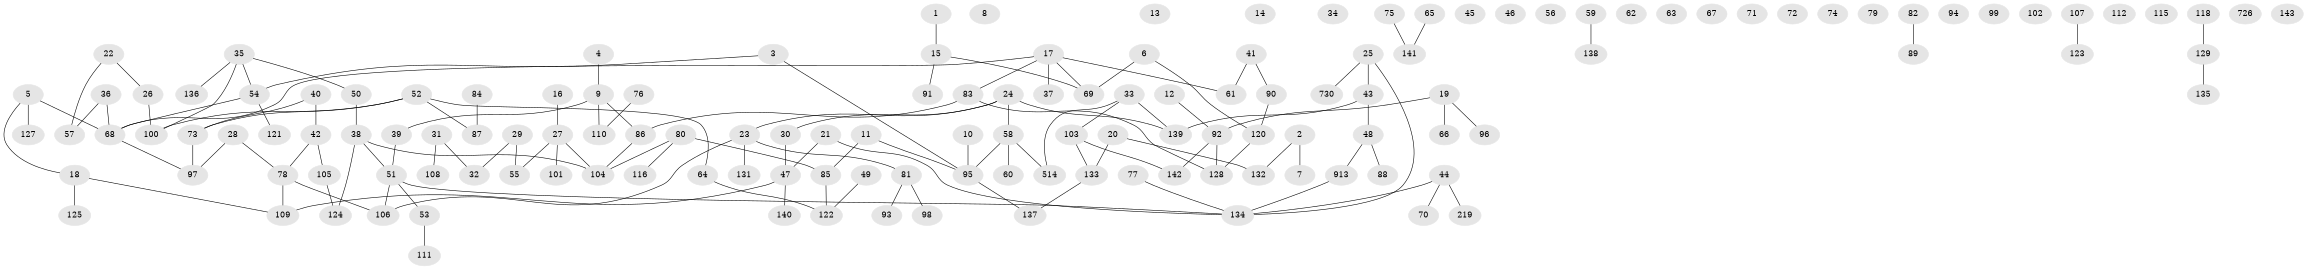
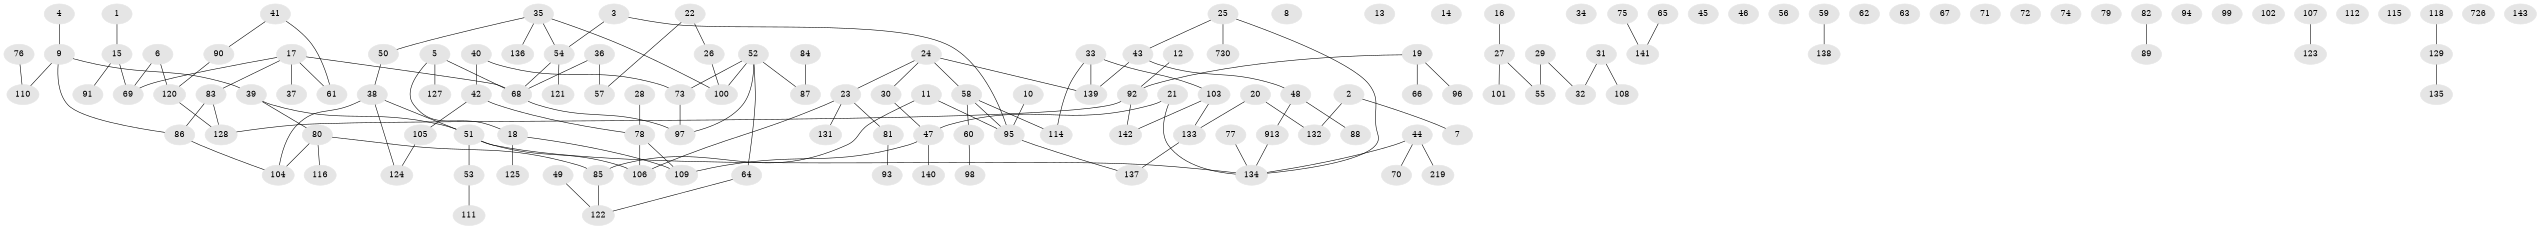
  graph {
    node [color=gray90 style=filled]
    1
    15
    69
    91
    23
    81
    106
    131
    2
    7
    132
    3
    54
    95
    68
    121
    137
    4
    9
    39
    86
    110
    5
    18
    127
    109
    125
    97
    6
    120
    128
    8
    51
    80
    104
    10
    11
    85
    122
    12
    92
    142
    13
    14
    16
    27
    55
    101
    17
    37
    61
    83
    64
    19
    66
    96
    20
    133
    21
    47
    134
    140
    22
    26
    57
    100
    93
    98
    24
    30
    58
    139
-   114 [label=514]
+   114
    60
    25
    43
    n77 [label=730]
    48
    28
    78
    29
    32
    31
    108
    33
    103
    34
    35
    50
    136
    38
    124
    36
    53
    75
    141
    116
    40
    42
    73
    105
    41
    90
    88
    n105 [label=913]
    44
    70
    n108 [label=219]
    45
    46
    49
    111
    52
    87
    56
    59
    138
    62
    63
    65
    67
    71
    72
    74
    76
    77
    79
    82
    89
    84
    94
    99
    102
    107
    123
    112
    115
    118
    129
    135
    n141 [label=726]
    143
    1 -- 15
    15 -- 69
    15 -- 91
    23 -- 81
    23 -- 106
    23 -- 131
    81 -- 93
-   81 -- 98
+   60 -- 98
    2 -- 7
    2 -- 132
    3 -- 54
    3 -- 95
    54 -- 68
    54 -- 121
    95 -- 137
    68 -- 97
    4 -- 9
    9 -- 39
    9 -- 86
    9 -- 110
    39 -- 51
+   39 -- 80
    86 -- 104
    5 -- 68
    5 -- 18
    5 -- 127
    18 -- 109
    18 -- 125
    6 -- 69
    6 -- 120
    120 -- 128
    51 -- 106
    51 -- 134
    51 -- 53
    80 -- 104
    80 -- 85
    80 -- 116
    10 -- 95
    11 -- 95
    11 -- 85
    85 -- 122
    12 -- 92
    92 -- 128
    92 -- 142
    16 -- 27
-   27 -- 104
    27 -- 55
    27 -- 101
    17 -- 69
    17 -- 68
    17 -- 37
    17 -- 61
    17 -- 83
    83 -- 86
    83 -- 128
    64 -- 122
    19 -- 92
    19 -- 66
    19 -- 96
    20 -- 132
    20 -- 133
    133 -- 137
    21 -- 47
    21 -- 134
    47 -- 109
    47 -- 140
    22 -- 26
    22 -- 57
    26 -- 100
    24 -- 23
    24 -- 30
    24 -- 58
    24 -- 139
    30 -- 47
    58 -- 95
    58 -- 114
    58 -- 60
    25 -- 134
    25 -- 43
    25 -- n77
    43 -- 139
    43 -- 48
    48 -- 88
    48 -- n105
    28 -- 78
    78 -- 106
    78 -- 109
    29 -- 55
    29 -- 32
    31 -- 32
    31 -- 108
    33 -- 139
    33 -- 114
    33 -- 103
    103 -- 142
    103 -- 133
    35 -- 54
    35 -- 100
    35 -- 50
    35 -- 136
    50 -- 38
    38 -- 51
    38 -- 104
    38 -- 124
    36 -- 68
    36 -- 57
    53 -- 111
    75 -- 141
    40 -- 42
    40 -- 73
    42 -- 78
    42 -- 105
    73 -- 97
    105 -- 124
    41 -- 61
    41 -- 90
    90 -- 120
    n105 -- 134
    44 -- 134
    44 -- 70
    44 -- n108
    49 -- 122
-   28 -- 97
+   52 -- 97
    52 -- 64
    52 -- 100
    52 -- 73
    52 -- 87
    59 -- 138
    65 -- 141
    76 -- 110
    77 -- 134
    82 -- 89
    84 -- 87
    107 -- 123
    118 -- 129
    129 -- 135
  }
